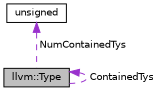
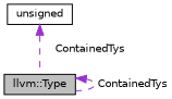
  digraph {
    node [color=black fontname=Helvetica fontsize=10 shape=box]
    edge [color=darkorchid3 dir=back fontname=Helvetica fontsize=10 labelfontname=Helvetica labelfontsize=10 style=dashed]
    n1 [fillcolor=grey75 fontcolor=black height=0.2 label="llvm::Type" style=filled width=0.4]
    n2 [height=0.2 label=unsigned width=0.4]
    n1 -> n1 [label=" ContainedTys"]
-   n2 -> n1 [label=" NumContainedTys"]
+   n2 -> n1 [label=" ContainedTys"]
  }
